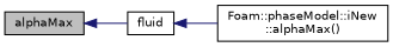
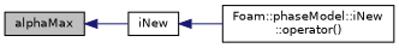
  digraph {
    rankdir=LR
    node [color=black fontname=Helvetica fontsize=10 shape=record]
    edge [color=midnightblue dir=back fontname=Helvetica fontsize=10 labelfontname=Helvetica labelfontsize=10 style=solid]
    n1 [fillcolor=grey75 fontcolor=black height=0.2 label=alphaMax style=filled width=0.4]
-   n2 [height=0.2 label=fluid width=0.4]
-   n3 [height=0.2 label="Foam::phaseModel::iNew\l::alphaMax()" width=0.4]
+   n2 [height=0.2 label=iNew width=0.4]
+   n3 [height=0.2 label="Foam::phaseModel::iNew\l::operator()" width=0.4]
    n1 -> n2
    n2 -> n3
  }
